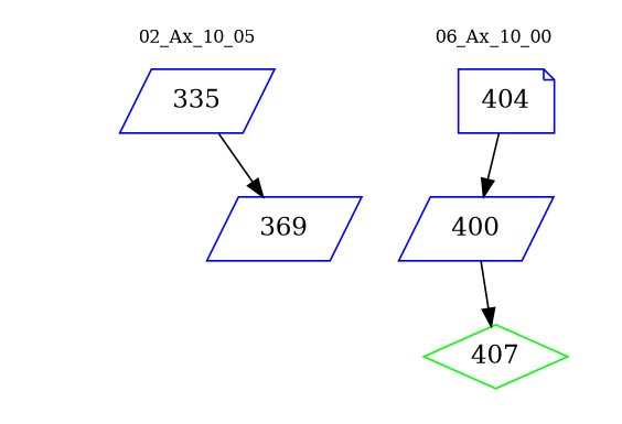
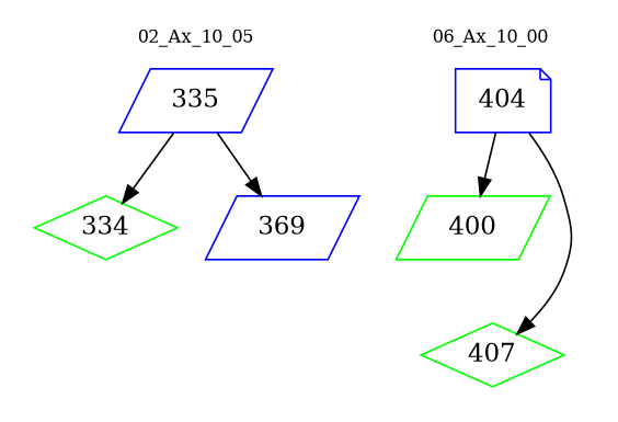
  digraph {
    node [color=blue shape=parallelogram]
    edge [color=black]
    n1 [label=335]
+   n2 [color=green label=334 shape=diamond]
    n3 [label=369]
    n4 [label=404 shape=note]
-   n5 [label=400]
+   n5 [color=green label=400]
    n6 [color=green label=407 shape=diamond]
    subgraph cluster_1 {
      color=white
      fontsize=10
      label="02_Ax_10_05"
      n1
+     n2
      n3
    }
    subgraph cluster_2 {
      color=white
      fontsize=10
      label="06_Ax_10_00"
      n4
      n5
      n6
    }
+   n1 -> n2
    n1 -> n3
    n4 -> n5
-   n5 -> n6
+   n4 -> n6
  }
